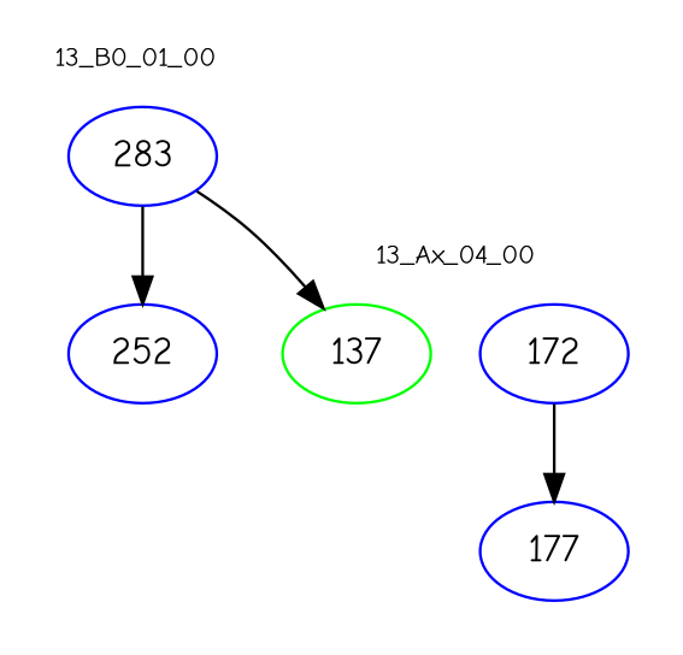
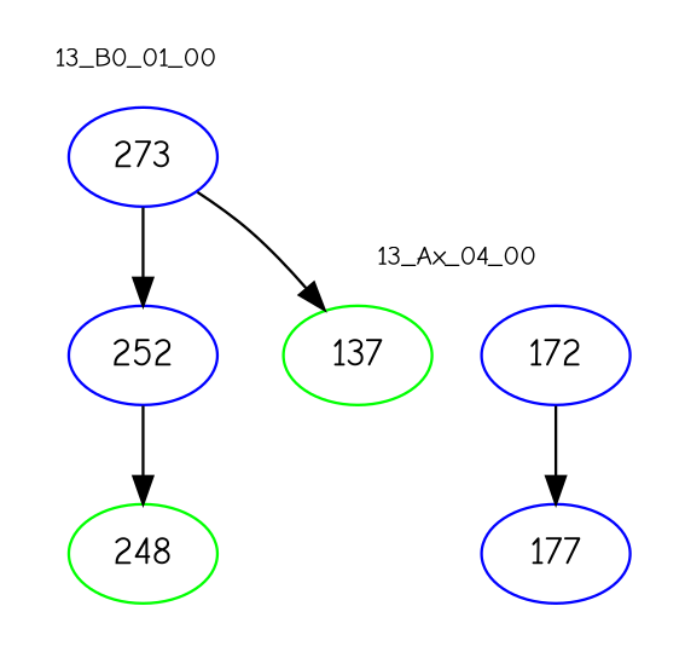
  digraph {
    fontname="Comic Neue"
    node [color=blue fontname="Comic Neue"]
    edge [color=black fontname="Comic Neue"]
    n1 [label=172]
    n2 [label=177]
    n3 [color=green label=137]
-   n4 [label=283]
+   n4 [label=273]
    n5 [label=252]
+   n6 [color=green label=248]
    subgraph cluster_1 {
      color=white
      fontsize=10
      label="13_Ax_04_00"
      n1
      n2
      n3
    }
    subgraph cluster_2 {
      color=white
      fontsize=10
      label="13_B0_01_00"
      n4
      n5
+     n6
    }
    n1 -> n2
    n4 -> n3
    n4 -> n5
+   n5 -> n6
  }
